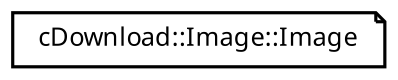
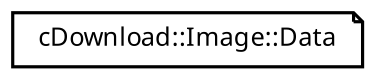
  digraph {
    rankdir=LR
-   n1 [color=black fillcolor=white fontname=Sans fontsize=8 height=0.2 label="cDownload::Image::Image" shape=note style=filled width=0.4]
+   n1 [color=black fillcolor=white fontname=Sans fontsize=8 height=0.2 label="cDownload::Image::Data" shape=note style=filled width=0.4]
  }
